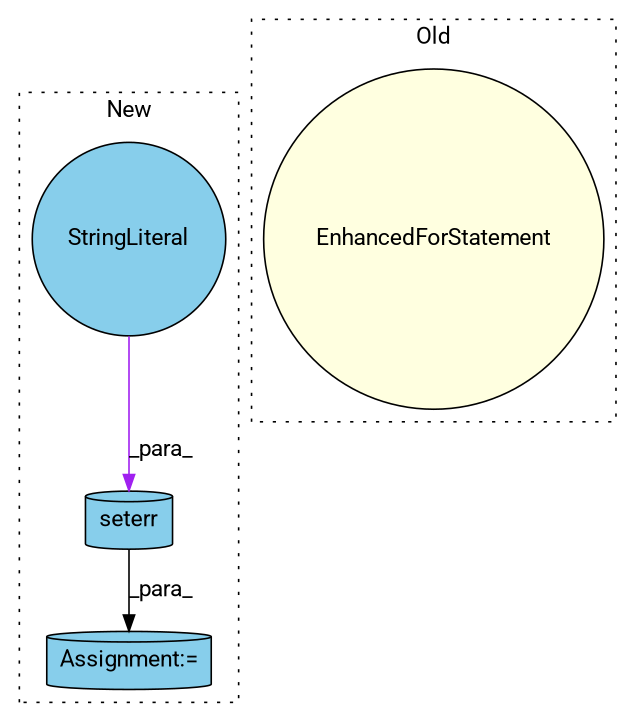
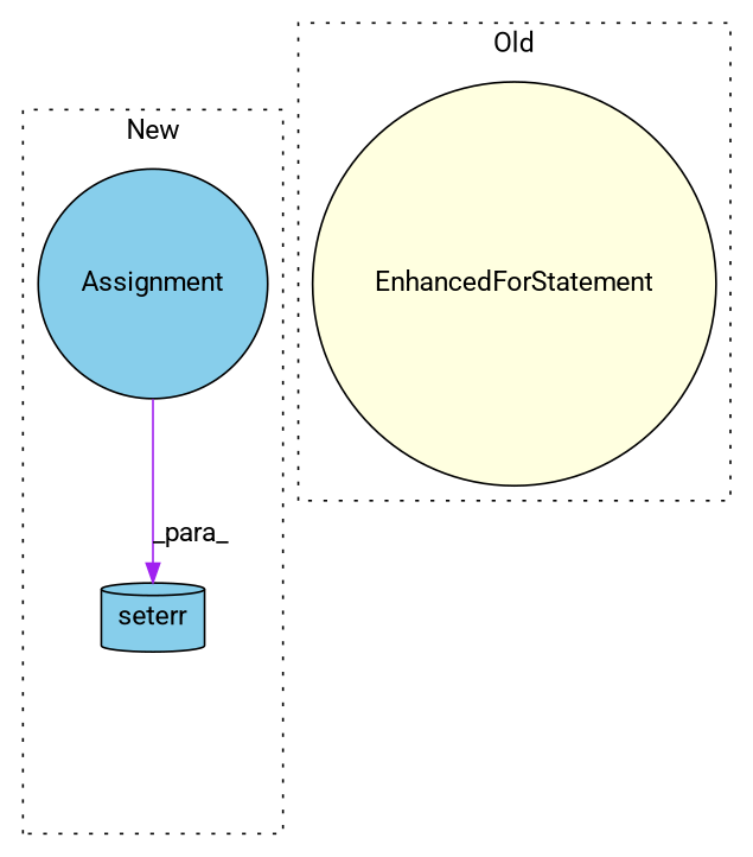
  digraph {
    fontname=Roboto
    node [shape=cylinder style=filled fillcolor=skyblue fontname=Roboto]
    edge [style=solid fontname=Roboto]
    n1 [a=32 l="7,1" label=seterr s="12580,12595"]
-   n2 [a=7 l=1 label="Assignment:=" s=12573]
-   n3 [a=45 l=8 label=StringLiteral s=12587 shape=circle]
+   n3 [a=45 l=8 label=Assignment s=12587 shape=circle]
    n4 [a=70 l="53,2" label=EnhancedForStatement s="12430,12501" shape=circle fillcolor=lightyellow]
    subgraph cluster_1 {
      label=New
      style=dotted
      n1
-     n2
      n3
    }
    subgraph cluster_2 {
      label=Old
      style=dotted
      n4
    }
-   n1 -> n2 [label=_para_ color=black]
    n3 -> n1 [label=_para_ color=purple]
  }
